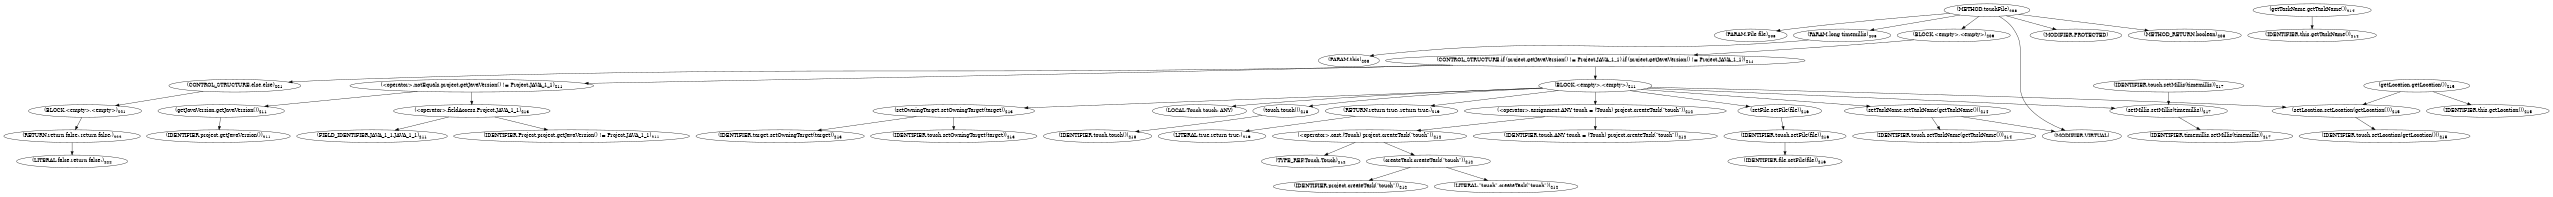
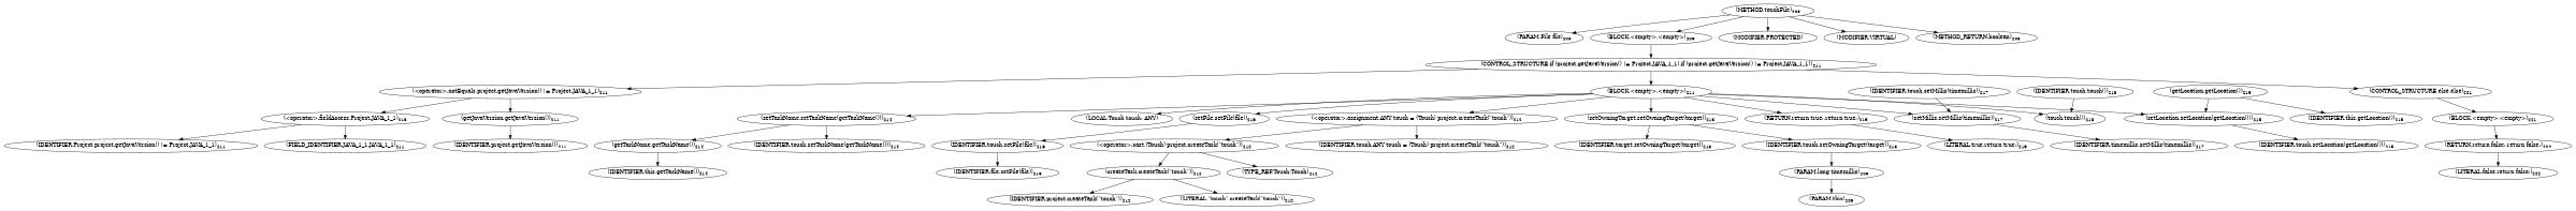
  digraph {
    n1 [label=<(METHOD,touchFile)<SUB>208</SUB>>]
    n2 [label=<(PARAM,File file)<SUB>208</SUB>>]
    n3 [label=<(PARAM,long timemillis)<SUB>208</SUB>>]
    n4 [label=<(BLOCK,&lt;empty&gt;,&lt;empty&gt;)<SUB>209</SUB>>]
    n5 [label=<(MODIFIER,PROTECTED)>]
    n6 [label=<(MODIFIER,VIRTUAL)>]
    n7 [label=<(METHOD_RETURN,boolean)<SUB>208</SUB>>]
    n8 [label=<(PARAM,this)<SUB>208</SUB>>]
    n9 [label=<(CONTROL_STRUCTURE,if (project.getJavaVersion() != Project.JAVA_1_1),if (project.getJavaVersion() != Project.JAVA_1_1))<SUB>211</SUB>>]
    n10 [label=<(&lt;operator&gt;.notEquals,project.getJavaVersion() != Project.JAVA_1_1)<SUB>211</SUB>>]
    n11 [label=<(BLOCK,&lt;empty&gt;,&lt;empty&gt;)<SUB>211</SUB>>]
    n12 [label=<(CONTROL_STRUCTURE,else,else)<SUB>221</SUB>>]
    n13 [label=<(getJavaVersion,getJavaVersion())<SUB>211</SUB>>]
    n14 [label=<(&lt;operator&gt;.fieldAccess,Project.JAVA_1_1)<SUB>213</SUB>>]
    n15 [label=<(LOCAL,Touch touch: ANY)>]
    n16 [label=<(&lt;operator&gt;.assignment,ANY touch = (Touch) project.createTask(&quot;touch&quot;))<SUB>212</SUB>>]
    n17 [label=<(setOwningTarget,setOwningTarget(target))<SUB>213</SUB>>]
    n18 [label=<(setTaskName,setTaskName(getTaskName()))<SUB>214</SUB>>]
    n19 [label=<(setLocation,setLocation(getLocation()))<SUB>215</SUB>>]
    n20 [label=<(setFile,setFile(file))<SUB>216</SUB>>]
    n21 [label=<(setMillis,setMillis(timemillis))<SUB>217</SUB>>]
    n22 [label=<(touch,touch())<SUB>218</SUB>>]
    n23 [label=<(RETURN,return true;,return true;)<SUB>219</SUB>>]
    n24 [label=<(BLOCK,&lt;empty&gt;,&lt;empty&gt;)<SUB>221</SUB>>]
    n25 [label=<(IDENTIFIER,project,getJavaVersion())<SUB>211</SUB>>]
    n26 [label=<(IDENTIFIER,Project,project.getJavaVersion() != Project.JAVA_1_1)<SUB>211</SUB>>]
    n27 [label=<(FIELD_IDENTIFIER,JAVA_1_1,JAVA_1_1)<SUB>211</SUB>>]
    n28 [label=<(IDENTIFIER,touch,ANY touch = (Touch) project.createTask(&quot;touch&quot;))<SUB>212</SUB>>]
    n29 [label=<(&lt;operator&gt;.cast,(Touch) project.createTask(&quot;touch&quot;))<SUB>212</SUB>>]
    n30 [label=<(IDENTIFIER,touch,setOwningTarget(target))<SUB>213</SUB>>]
    n31 [label=<(IDENTIFIER,target,setOwningTarget(target))<SUB>213</SUB>>]
    n32 [label=<(IDENTIFIER,touch,setTaskName(getTaskName()))<SUB>214</SUB>>]
    n33 [label=<(getTaskName,getTaskName())<SUB>214</SUB>>]
    n34 [label=<(IDENTIFIER,touch,setLocation(getLocation()))<SUB>215</SUB>>]
    n35 [label=<(IDENTIFIER,touch,setFile(file))<SUB>216</SUB>>]
    n36 [label=<(IDENTIFIER,timemillis,setMillis(timemillis))<SUB>217</SUB>>]
    n37 [label=<(IDENTIFIER,touch,touch())<SUB>218</SUB>>]
    n38 [label=<(LITERAL,true,return true;)<SUB>219</SUB>>]
    n39 [label=<(TYPE_REF,Touch,Touch)<SUB>212</SUB>>]
    n40 [label=<(createTask,createTask(&quot;touch&quot;))<SUB>212</SUB>>]
    n41 [label=<(IDENTIFIER,project,createTask(&quot;touch&quot;))<SUB>212</SUB>>]
    n42 [label=<(LITERAL,&quot;touch&quot;,createTask(&quot;touch&quot;))<SUB>212</SUB>>]
    n43 [label=<(IDENTIFIER,this,getTaskName())<SUB>214</SUB>>]
    n44 [label=<(getLocation,getLocation())<SUB>215</SUB>>]
    n45 [label=<(IDENTIFIER,this,getLocation())<SUB>215</SUB>>]
    n46 [label=<(IDENTIFIER,file,setFile(file))<SUB>216</SUB>>]
    n47 [label=<(IDENTIFIER,touch,setMillis(timemillis))<SUB>217</SUB>>]
    n48 [label=<(RETURN,return false;,return false;)<SUB>222</SUB>>]
    n49 [label=<(LITERAL,false,return false;)<SUB>222</SUB>>]
    n1 -> n2
-   n1 -> n3
+   n30 -> n3
    n1 -> n4
    n1 -> n5
    n1 -> n6
    n1 -> n7
    n3 -> n8
    n4 -> n9
    n9 -> n10
    n9 -> n11
    n9 -> n12
    n10 -> n13
    n10 -> n14
    n11 -> n15
    n11 -> n16
    n11 -> n17
    n11 -> n18
    n11 -> n19
    n11 -> n20
    n11 -> n21
    n11 -> n22
    n11 -> n23
    n12 -> n24
    n13 -> n25
    n14 -> n26
    n14 -> n27
    n16 -> n28
    n16 -> n29
    n17 -> n30
    n17 -> n31
    n18 -> n32
-   n18 -> n6
+   n18 -> n33
    n19 -> n34
    n20 -> n35
    n21 -> n36
-   n22 -> n37
+   n37 -> n22
    n23 -> n38
    n24 -> n48
    n29 -> n39
    n29 -> n40
    n33 -> n43
    n35 -> n46
    n40 -> n41
    n40 -> n42
    n44 -> n19
    n44 -> n45
    n47 -> n21
    n48 -> n49
  }
